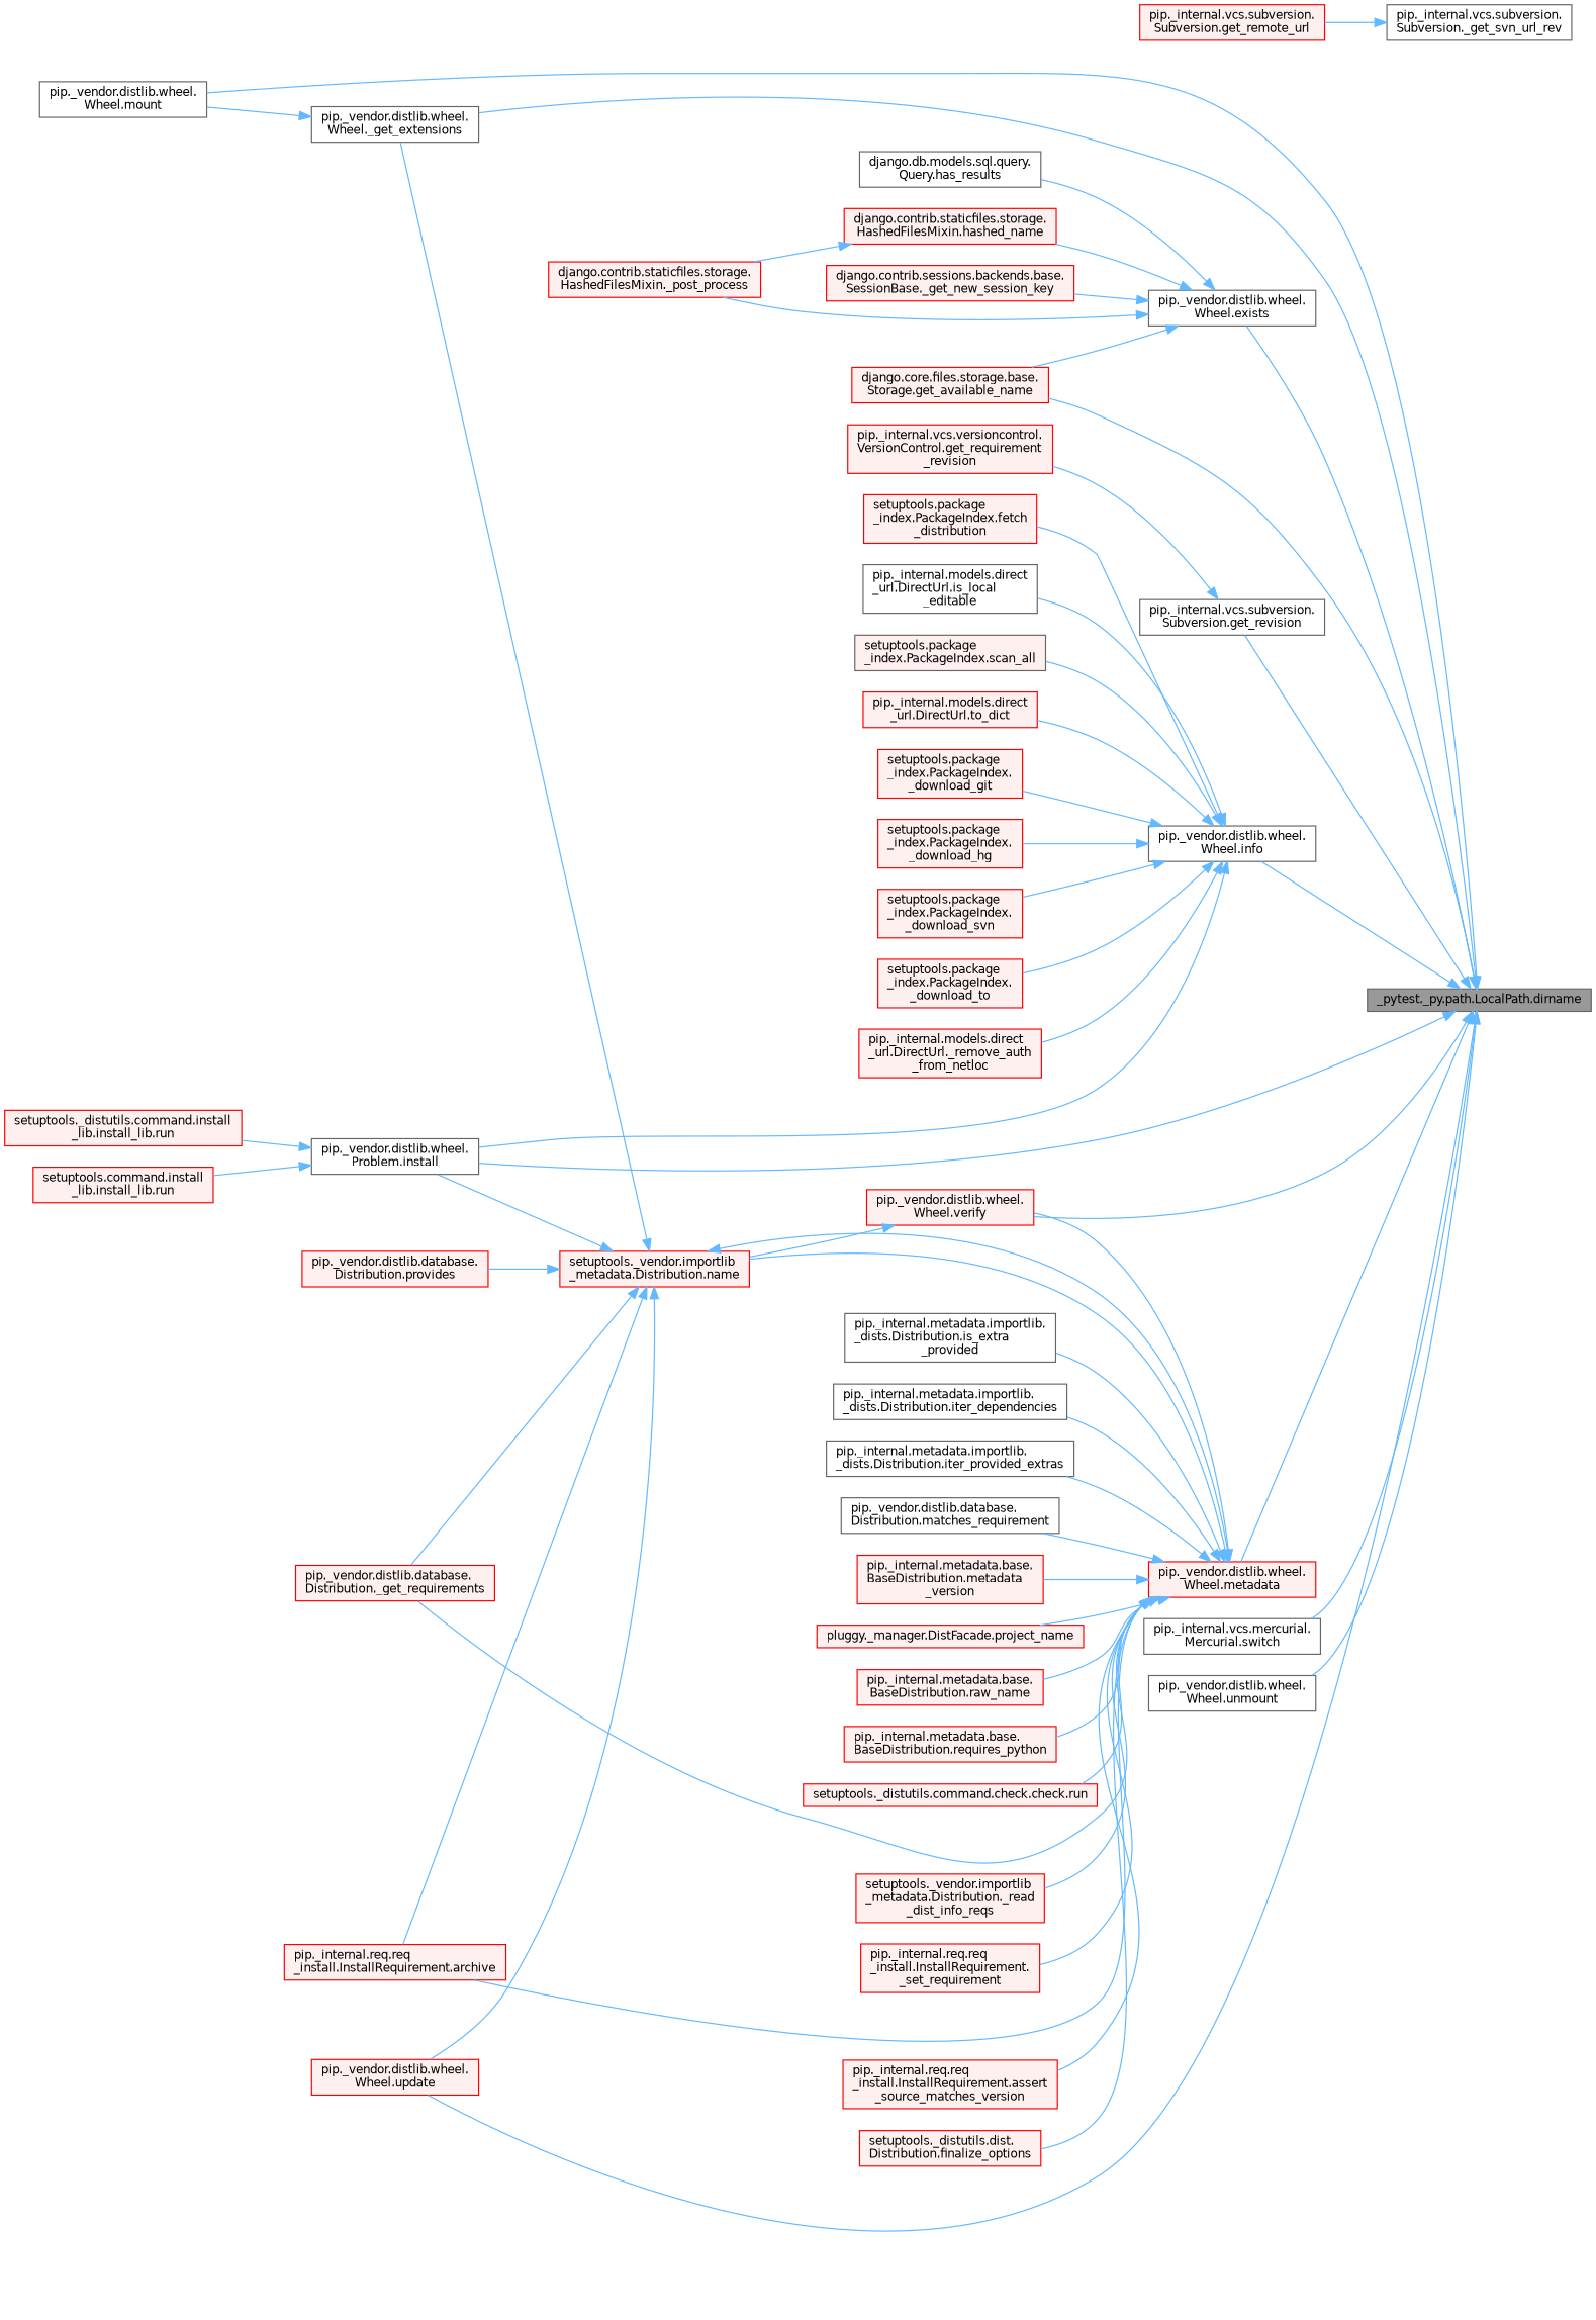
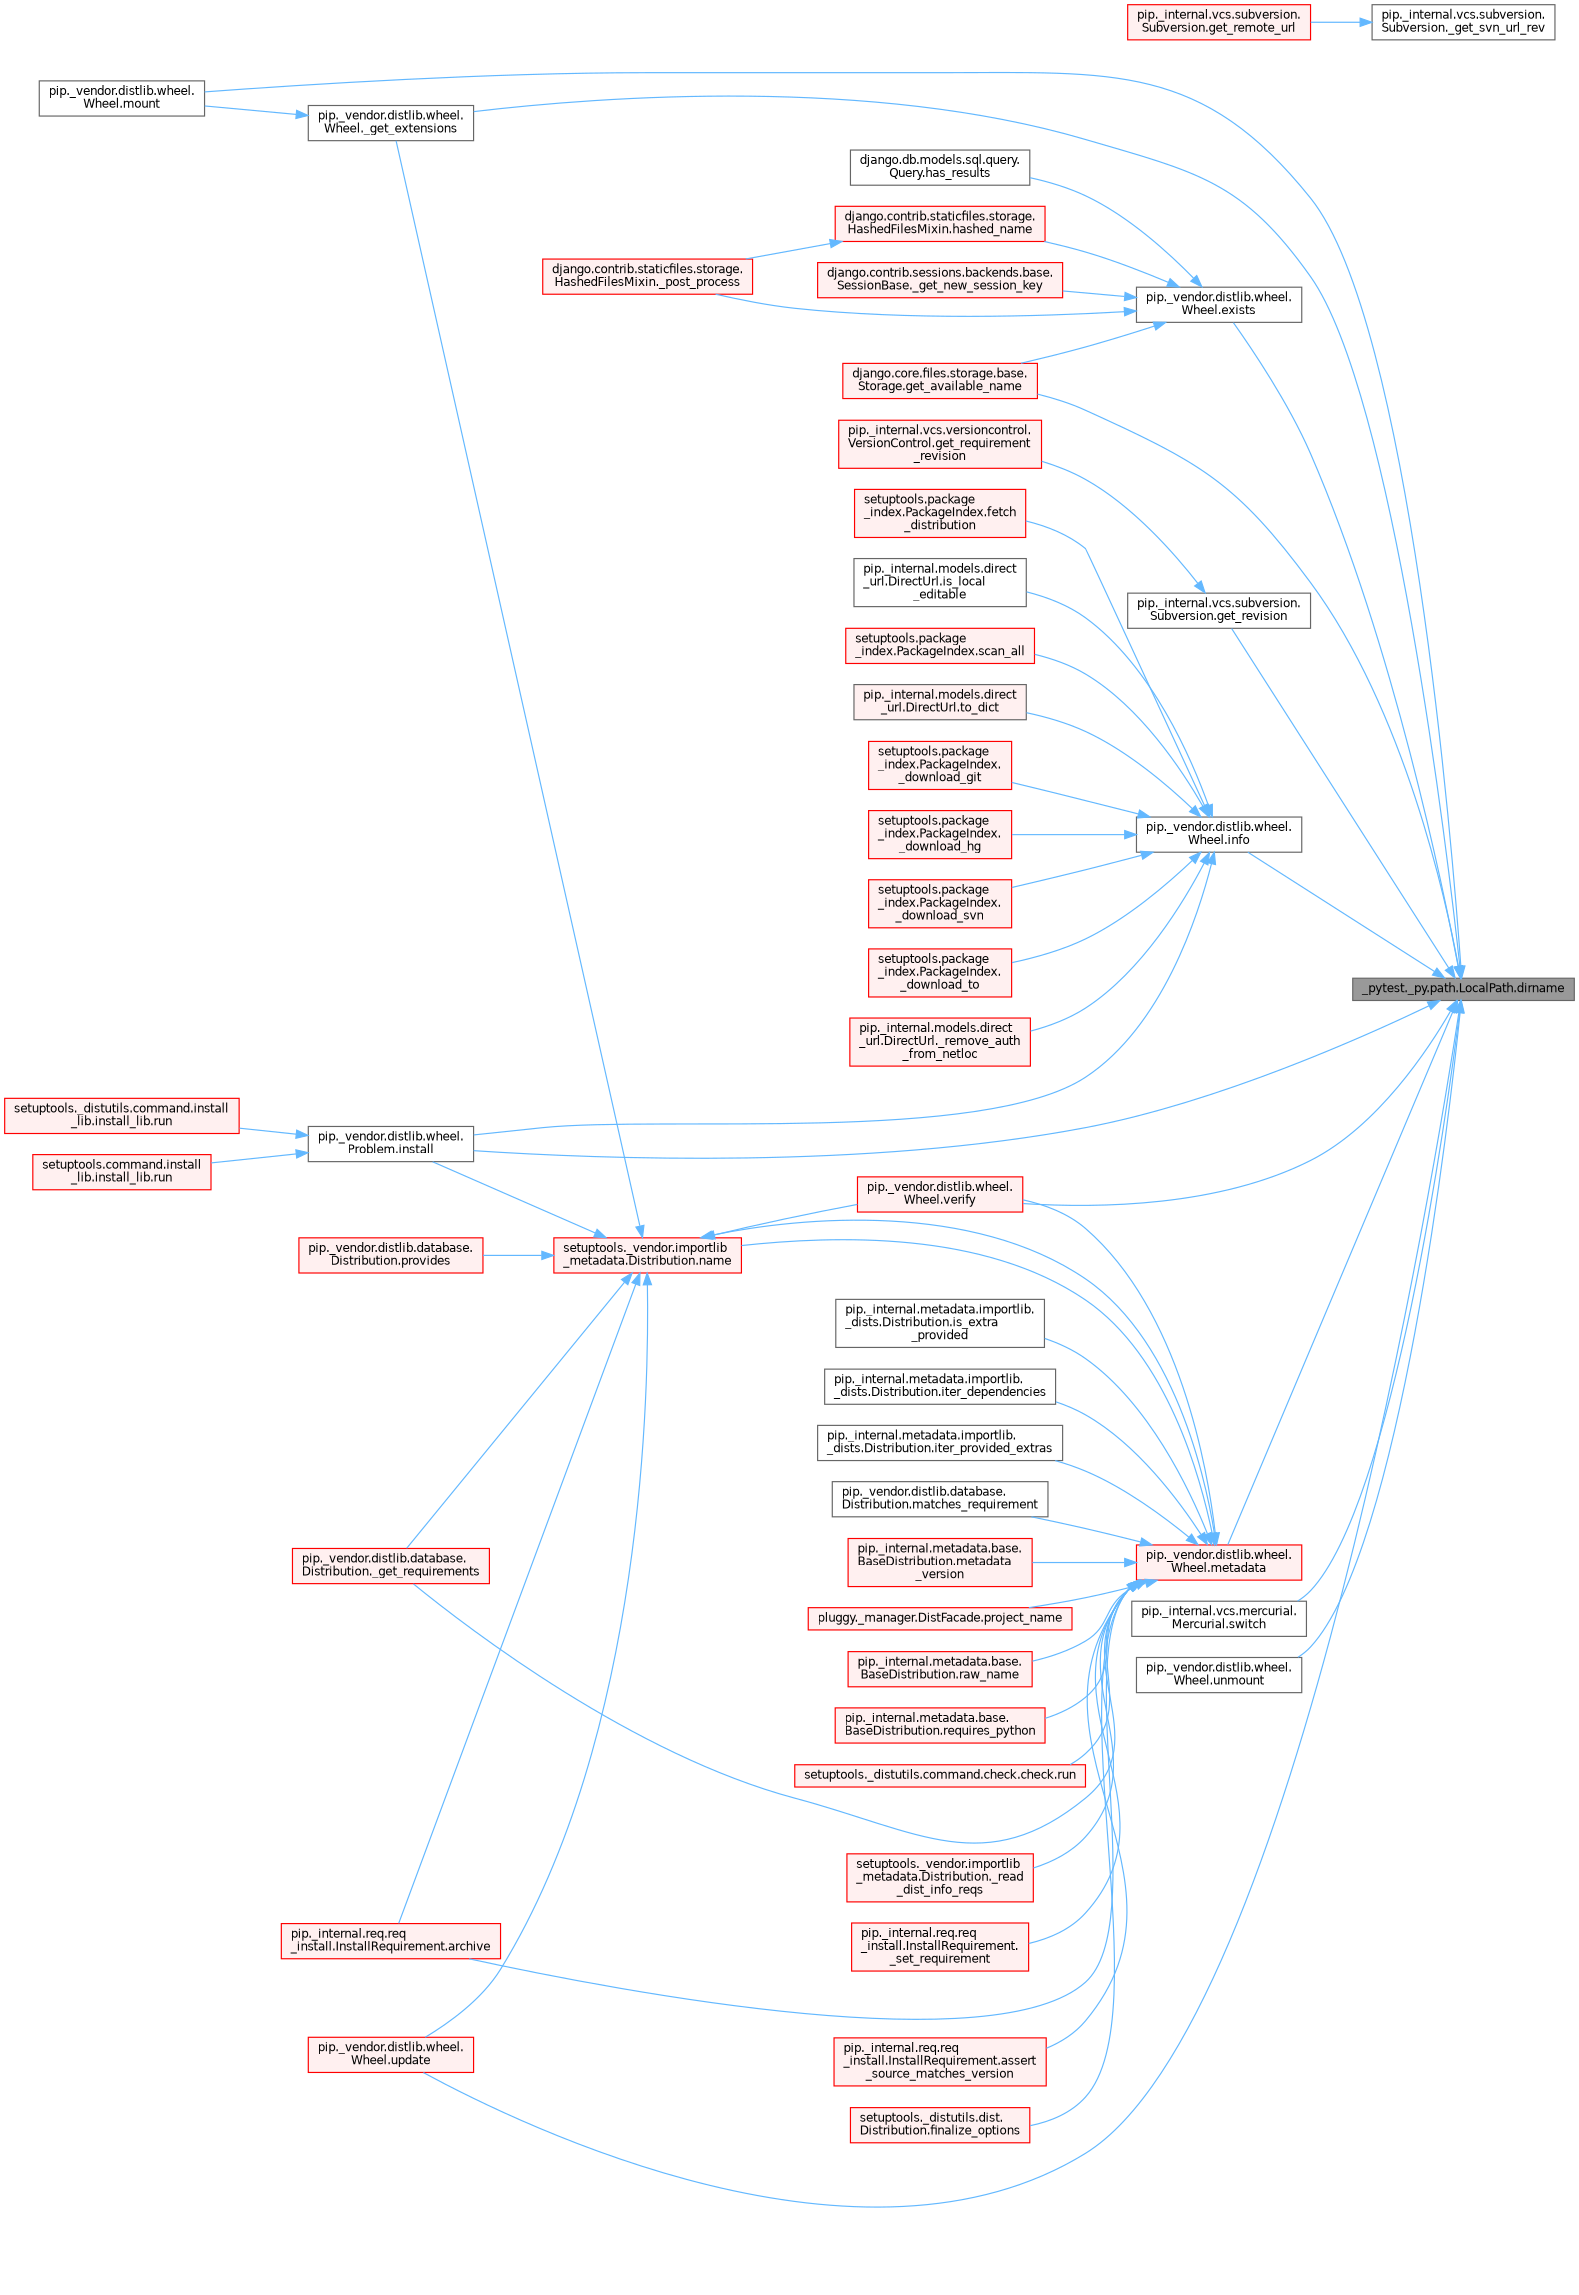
  digraph {
    rankdir=RL
    node [color=red fillcolor="#FFF0F0" fontname=Helvetica fontsize=10 shape=box style=filled]
    edge [color=steelblue1 dir=back fontname=Helvetica fontsize=10 labelfontname=Helvetica labelfontsize=10 style=solid]
    n1 [color=gray40 fillcolor=grey60 fontcolor=black height=0.2 label="_pytest._py.path.LocalPath.dirname" width=0.4]
    n2 [color=grey40 fillcolor=white height=0.2 label="pip._vendor.distlib.wheel.\lWheel._get_extensions" width=0.4]
    n3 [color=grey40 fillcolor=white height=0.2 label="pip._vendor.distlib.wheel.\lWheel.mount" width=0.4]
    n4 [color=grey40 fillcolor=white height=0.2 label="pip._vendor.distlib.wheel.\lWheel.exists" width=0.4]
    n5 [color=grey40 fillcolor=white height=0.2 label="pip._internal.vcs.subversion.\lSubversion.get_revision" width=0.4]
    n6 [color=grey40 fillcolor=white height=0.2 label="pip._vendor.distlib.wheel.\lWheel.info" width=0.4]
    n7 [color=grey40 fillcolor=white height=0.2 label="pip._vendor.distlib.wheel.\lProblem.install" width=0.4]
    n8 [height=0.2 label="pip._vendor.distlib.wheel.\lWheel.metadata" width=0.4]
    n9 [height=0.2 label="pip._vendor.distlib.wheel.\lWheel.update" width=0.4]
    n10 [height=0.2 label="pip._vendor.distlib.wheel.\lWheel.verify" width=0.4]
    n11 [color=grey40 fillcolor=white height=0.2 label="pip._internal.vcs.mercurial.\lMercurial.switch" width=0.4]
    n12 [color=grey40 fillcolor=white height=0.2 label="pip._vendor.distlib.wheel.\lWheel.unmount" width=0.4]
    n13 [height=0.2 label="django.core.files.storage.base.\lStorage.get_available_name" width=0.4]
    n14 [color=grey40 fillcolor=white height=0.2 label="pip._internal.vcs.subversion.\lSubversion._get_svn_url_rev" width=0.4]
    n15 [height=0.2 label="pip._internal.vcs.subversion.\lSubversion.get_remote_url" width=0.4]
    n16 [height=0.2 label="django.contrib.sessions.backends.base.\lSessionBase._get_new_session_key" width=0.4]
    n17 [height=0.2 label="django.contrib.staticfiles.storage.\lHashedFilesMixin._post_process" width=0.4]
    n18 [color=grey40 fillcolor=white height=0.2 label="django.db.models.sql.query.\lQuery.has_results" width=0.4]
    n19 [height=0.2 label="django.contrib.staticfiles.storage.\lHashedFilesMixin.hashed_name" width=0.4]
    n20 [height=0.2 label="pip._internal.vcs.versioncontrol.\lVersionControl.get_requirement\l_revision" width=0.4]
    n21 [height=0.2 label="setuptools.package\l_index.PackageIndex.\l_download_git" width=0.4]
    n22 [height=0.2 label="setuptools.package\l_index.PackageIndex.\l_download_hg" width=0.4]
    n23 [height=0.2 label="setuptools.package\l_index.PackageIndex.\l_download_svn" width=0.4]
    n24 [height=0.2 label="setuptools.package\l_index.PackageIndex.\l_download_to" width=0.4]
    n25 [height=0.2 label="pip._internal.models.direct\l_url.DirectUrl._remove_auth\l_from_netloc" width=0.4]
    n26 [height=0.2 label="setuptools.package\l_index.PackageIndex.fetch\l_distribution" width=0.4]
    n27 [color=grey40 fillcolor=white height=0.2 label="pip._internal.models.direct\l_url.DirectUrl.is_local\l_editable" width=0.4]
-   n28 [color=grey40 height=0.2 label="setuptools.package\l_index.PackageIndex.scan_all" width=0.4]
-   n29 [height=0.2 label="pip._internal.models.direct\l_url.DirectUrl.to_dict" width=0.4]
+   n28 [height=0.2 label="setuptools.package\l_index.PackageIndex.scan_all" width=0.4]
+   n29 [color=grey40 height=0.2 label="pip._internal.models.direct\l_url.DirectUrl.to_dict" width=0.4]
    n30 [height=0.2 label="setuptools._distutils.command.install\l_lib.install_lib.run" width=0.4]
    n31 [height=0.2 label="setuptools.command.install\l_lib.install_lib.run" width=0.4]
    n32 [height=0.2 label="pip._vendor.distlib.database.\lDistribution._get_requirements" width=0.4]
    n33 [height=0.2 label="setuptools._vendor.importlib\l_metadata.Distribution._read\l_dist_info_reqs" width=0.4]
    n34 [height=0.2 label="pip._internal.req.req\l_install.InstallRequirement.\l_set_requirement" width=0.4]
    n35 [height=0.2 label="pip._internal.req.req\l_install.InstallRequirement.archive" width=0.4]
    n36 [height=0.2 label="pip._internal.req.req\l_install.InstallRequirement.assert\l_source_matches_version" width=0.4]
    n37 [height=0.2 label="setuptools._distutils.dist.\lDistribution.finalize_options" width=0.4]
    n38 [color=grey40 fillcolor=white height=0.2 label="pip._internal.metadata.importlib.\l_dists.Distribution.is_extra\l_provided" width=0.4]
    n39 [color=grey40 fillcolor=white height=0.2 label="pip._internal.metadata.importlib.\l_dists.Distribution.iter_dependencies" width=0.4]
    n40 [color=grey40 fillcolor=white height=0.2 label="pip._internal.metadata.importlib.\l_dists.Distribution.iter_provided_extras" width=0.4]
    n41 [color=grey40 fillcolor=white height=0.2 label="pip._vendor.distlib.database.\lDistribution.matches_requirement" width=0.4]
    n42 [height=0.2 label="pip._internal.metadata.base.\lBaseDistribution.metadata\l_version" width=0.4]
    n43 [height=0.2 label="setuptools._vendor.importlib\l_metadata.Distribution.name" width=0.4]
    n44 [height=0.2 label="pluggy._manager.DistFacade.project_name" width=0.4]
    n45 [height=0.2 label="pip._internal.metadata.base.\lBaseDistribution.raw_name" width=0.4]
    n46 [height=0.2 label="pip._internal.metadata.base.\lBaseDistribution.requires_python" width=0.4]
    n47 [height=0.2 label="setuptools._distutils.command.check.check.run" width=0.4]
    n48 [height=0.2 label="pip._vendor.distlib.database.\lDistribution.provides" width=0.4]
    n1 -> n2
    n1 -> n3
    n1 -> n4
    n1 -> n5
    n1 -> n6
    n1 -> n7
    n1 -> n8
    n1 -> n9
    n1 -> n10
    n1 -> n11
    n1 -> n12
    n1 -> n13
    n2 -> n3
    n4 -> n13
    n4 -> n16
    n4 -> n17
    n4 -> n18
    n4 -> n19
    n5 -> n20
    n6 -> n7
    n6 -> n21
    n6 -> n22
    n6 -> n23
    n6 -> n24
    n6 -> n25
    n6 -> n26
    n6 -> n27
    n6 -> n28
    n6 -> n29
    n7 -> n30
    n7 -> n31
    n8 -> n10
    n8 -> n32
    n8 -> n33
    n8 -> n34
    n8 -> n35
    n8 -> n36
    n8 -> n37
    n8 -> n38
    n8 -> n39
    n8 -> n40
    n8 -> n41
    n8 -> n42
    n8 -> n43
    n8 -> n44
    n8 -> n45
    n8 -> n46
    n8 -> n47
    n14 -> n15
    n19 -> n17
    n43 -> n2
    n43 -> n7
    n43 -> n8
    n43 -> n9
-   n10 -> n43
+   n43 -> n10
    n43 -> n32
    n43 -> n35
    n43 -> n48
  }
